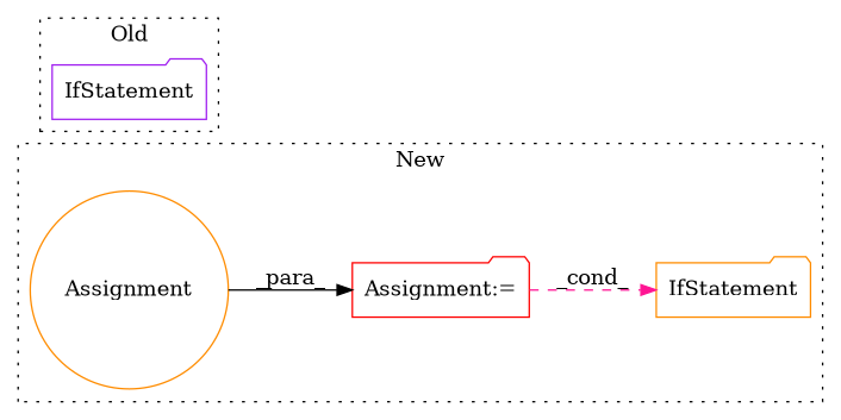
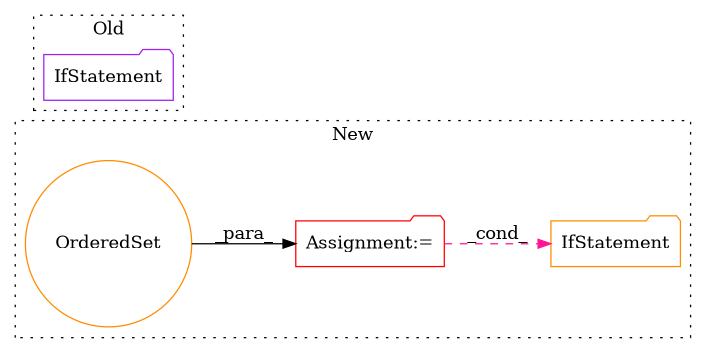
  digraph {
    rankdir=LR
    node [a=25 shape=folder color=darkorange]
    edge [arrowhead=normal]
-   n1 [a=32 l=12 label=Assignment s=2213 shape=circle]
+   n1 [a=32 l=12 label=OrderedSet s=2213 shape=circle]
    n2 [a=7 l="57,2" label="Assignment:=" s="2273,2355" color=red]
    n3 [l=3 label=IfStatement s=3016]
    n4 [l="4,2" label=IfStatement s="2161,2185" color=purple]
    subgraph cluster_1 {
      label=New
      style=dotted
      n1
      n2
      n3
    }
    subgraph cluster_2 {
      label=Old
      style=dotted
      n4
    }
    n1 -> n2 [label=_para_ color=black style=solid]
    n2 -> n3 [label=_cond_ color=deeppink style=dashed]
  }
